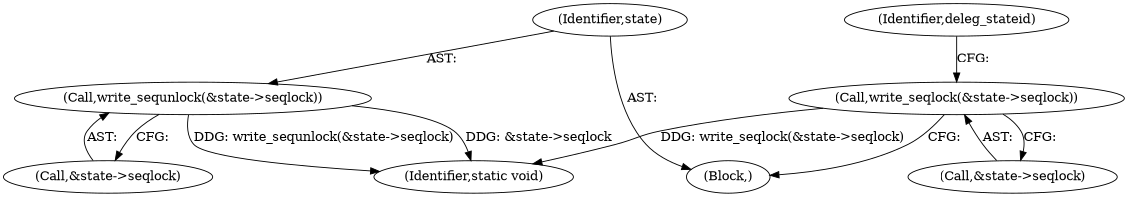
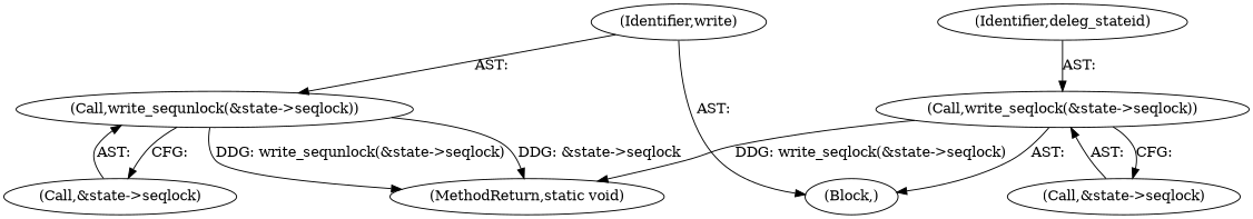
  digraph {
    fontname="DejaVu Serif"
    node [fontname="DejaVu Serif"]
    edge [fontname="DejaVu Serif"]
    n1 [label="(Call,write_sequnlock(&state->seqlock))"]
    n2 [label="(Call,&state->seqlock)"]
-   n3 [label="(Identifier,static void)"]
+   n3 [label="(MethodReturn,static void)"]
    n4 [label="(Block,)"]
    n5 [label="(Call,write_seqlock(&state->seqlock))"]
    n6 [label="(Call,&state->seqlock)"]
    n7 [label="(Identifier,deleg_stateid)"]
-   n8 [label="(Identifier,state)"]
+   n8 [label="(Identifier,write)"]
    n1 -> n2 [label="CFG: "]
    n1 -> n3 [label="DDG: write_sequnlock(&state->seqlock)"]
    n1 -> n3 [label="DDG: &state->seqlock"]
    n2 -> n1 [label="AST: "]
    n5 -> n3 [label="DDG: write_seqlock(&state->seqlock)"]
-   n5 -> n4 [label="CFG: "]
+   n5 -> n4 [label="AST: "]
    n5 -> n6 [label="CFG: "]
    n6 -> n5 [label="AST: "]
-   n7 -> n5 [label="CFG: "]
+   n7 -> n5 [label="AST: "]
    n8 -> n1 [label="AST: "]
    n8 -> n4 [label="AST: "]
  }
